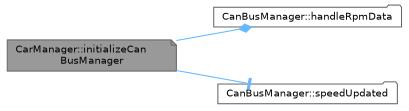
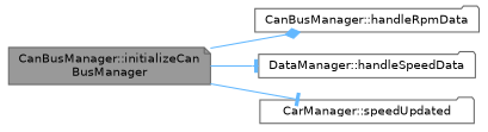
  digraph {
    rankdir=LR
    node [color=grey40 fillcolor=white fontname=Helvetica fontsize=10 shape=folder style=filled]
    edge [arrowhead=tee color=steelblue1 fontname=Helvetica fontsize=10 labelfontname=Helvetica labelfontsize=10 style=solid]
-   n1 [color=gray40 fillcolor=grey60 fontcolor=black height=0.2 label="CarManager::initializeCan\lBusManager" shape=note width=0.4]
+   n1 [color=gray40 fillcolor=grey60 fontcolor=black height=0.2 label="CanBusManager::initializeCan\lBusManager" shape=note width=0.4]
    n2 [height=0.2 label="CanBusManager::handleRpmData" width=0.4]
-   n4 [height=0.2 label="CanBusManager::speedUpdated" width=0.4]
+   n3 [height=0.2 label="DataManager::handleSpeedData" width=0.4]
+   n4 [height=0.2 label="CarManager::speedUpdated" width=0.4]
    n1 -> n2 [arrowhead=diamond]
+   n1 -> n3
    n1 -> n4
  }
